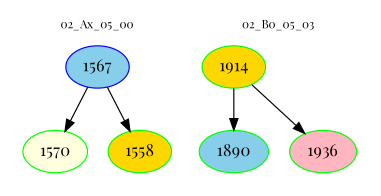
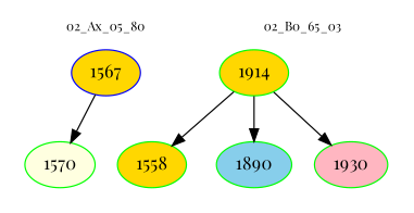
  digraph {
    fontname="Playfair Display"
    node [color=green fillcolor=skyblue fontname="Playfair Display" style=filled]
    edge [color=black fontname="Playfair Display"]
-   n1 [color=blue label=1567]
+   n1 [color=blue fillcolor=gold label=1567]
    n2 [fillcolor=gold label=1558]
    n3 [fillcolor=lightyellow label=1570]
    n4 [fillcolor=gold label=1914]
    n5 [label=1890]
-   n6 [fillcolor=lightpink label=1936]
+   n6 [fillcolor=lightpink label=1930]
    subgraph cluster_1 {
      color=white
      fontsize=10
-     label="02_Ax_05_00"
+     label="02_Ax_05_80"
      n1
      n2
      n3
    }
    subgraph cluster_2 {
      color=white
      fontsize=10
-     label="02_B0_05_03"
+     label="02_B0_65_03"
      n4
      n5
      n6
    }
-   n1 -> n2
+   n4 -> n2
    n1 -> n3
    n4 -> n5
    n4 -> n6
  }
